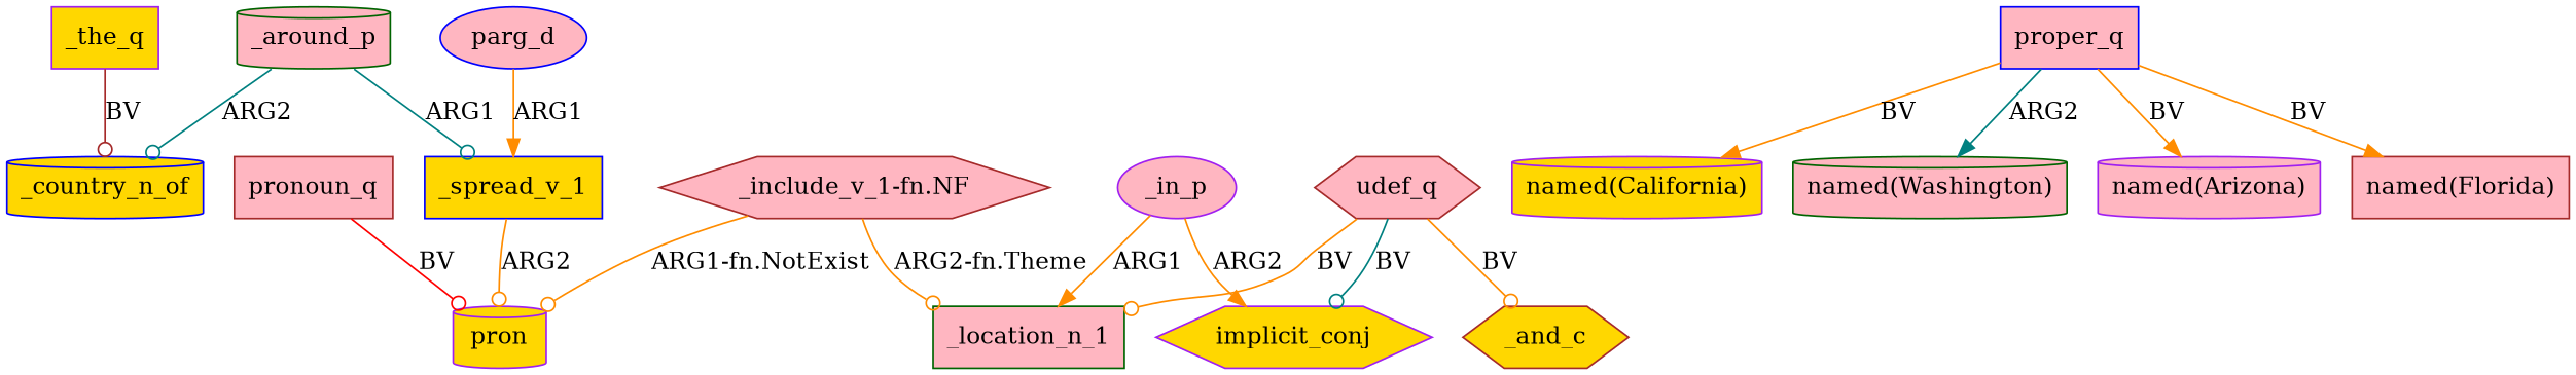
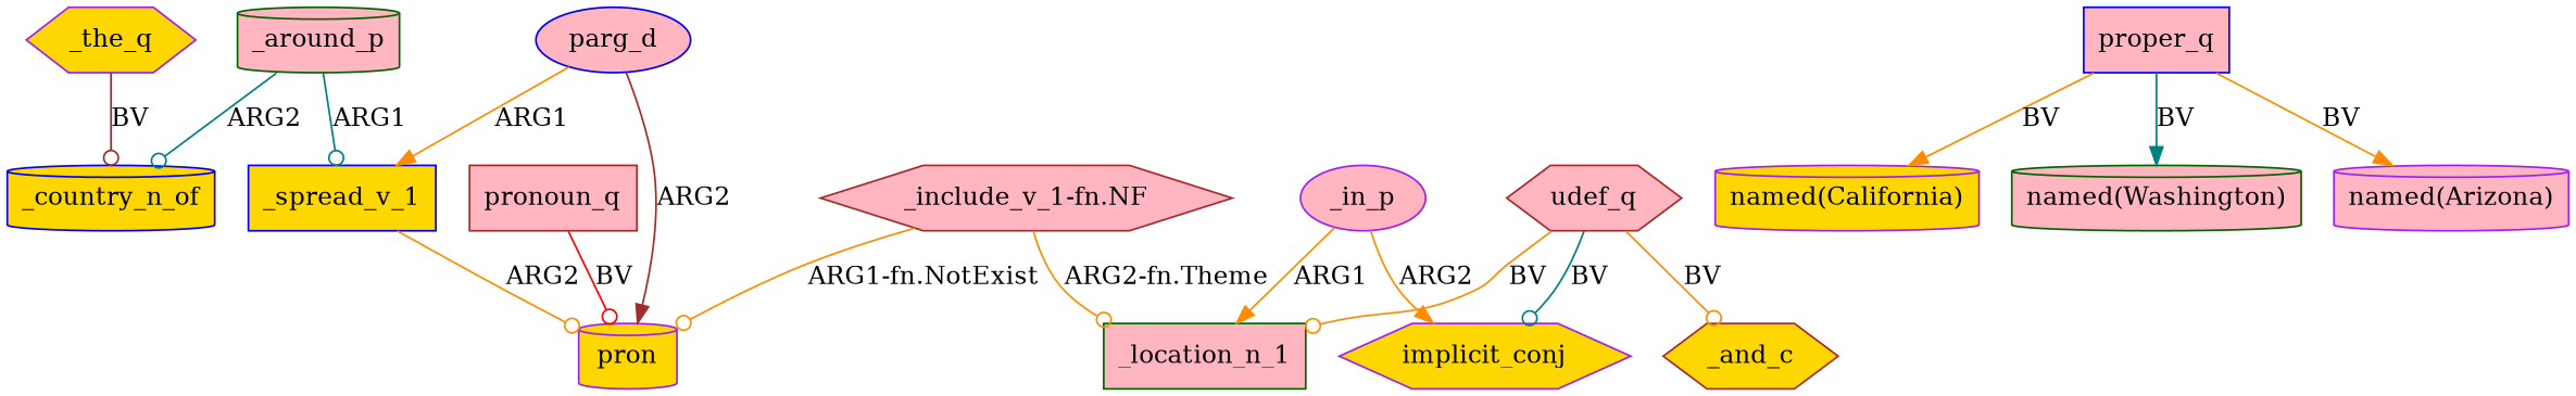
  digraph {
    node [color=purple fillcolor=lightpink shape=cylinder style=filled]
    edge [arrowhead=odot color=darkorange]
-   _the_q [fillcolor=gold shape=box]
+   _the_q [fillcolor=gold shape=hexagon]
    _country_n_of [color=blue fillcolor=gold]
    proper_q [color=blue shape=box]
    "named(California)" [fillcolor=gold]
    "named(Washington)" [color=darkgreen]
    "named(Arizona)"
-   "named(Florida)" [color=brown shape=box]
    _around_p [color=darkgreen]
    _spread_v_1 [color=blue fillcolor=gold shape=box]
    pron [fillcolor=gold]
    parg_d [color=blue shape=ellipse]
    udef_q [color=brown shape=hexagon]
    _location_n_1 [color=darkgreen shape=box]
    implicit_conj [fillcolor=gold shape=hexagon]
    _and_c [color=brown fillcolor=gold shape=hexagon]
    _in_p [shape=ellipse]
    "_include_v_1-fn.NF" [color=brown shape=hexagon]
    pronoun_q [color=brown shape=box]
    _the_q -> _country_n_of [color=brown label=BV]
    proper_q -> "named(California)" [arrowhead=normal label=BV]
-   proper_q -> "named(Washington)" [arrowhead=normal color=teal label=ARG2]
+   proper_q -> "named(Washington)" [arrowhead=normal color=teal label=BV]
    proper_q -> "named(Arizona)" [arrowhead=normal label=BV]
-   proper_q -> "named(Florida)" [arrowhead=normal label=BV]
    _around_p -> _country_n_of [color=teal label=ARG2]
    _around_p -> _spread_v_1 [color=teal label=ARG1]
    _spread_v_1 -> pron [label=ARG2]
    parg_d -> _spread_v_1 [arrowhead=normal label=ARG1]
+   parg_d -> pron [arrowhead=normal color=brown label=ARG2]
    udef_q -> _location_n_1 [label=BV]
    udef_q -> implicit_conj [color=teal label=BV]
    udef_q -> _and_c [label=BV]
    _in_p -> _location_n_1 [arrowhead=normal label=ARG1]
    _in_p -> implicit_conj [arrowhead=normal label=ARG2]
    "_include_v_1-fn.NF" -> pron [label="ARG1-fn.NotExist"]
    "_include_v_1-fn.NF" -> _location_n_1 [label="ARG2-fn.Theme"]
    pronoun_q -> pron [color=red label=BV]
  }
